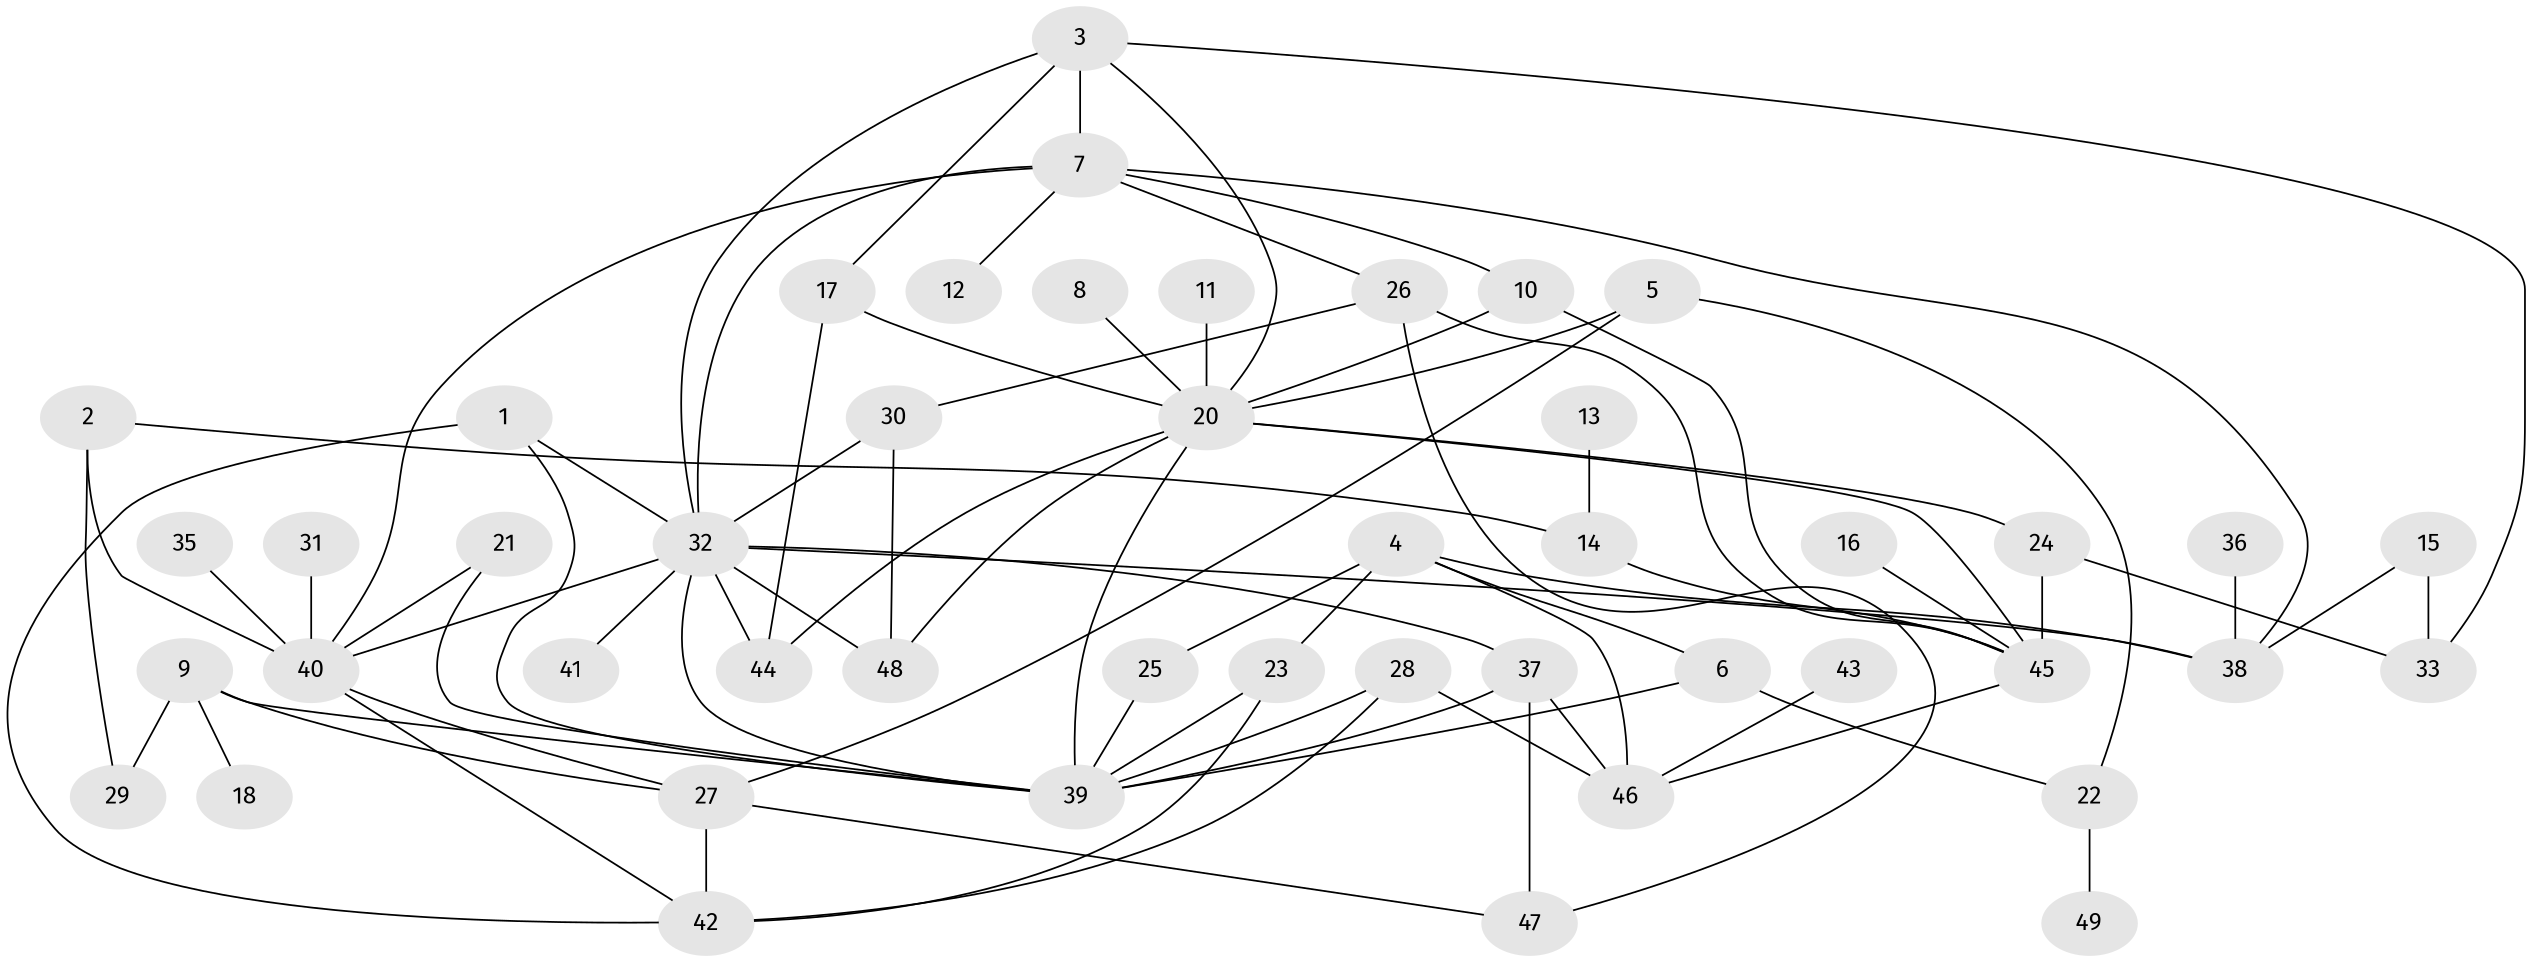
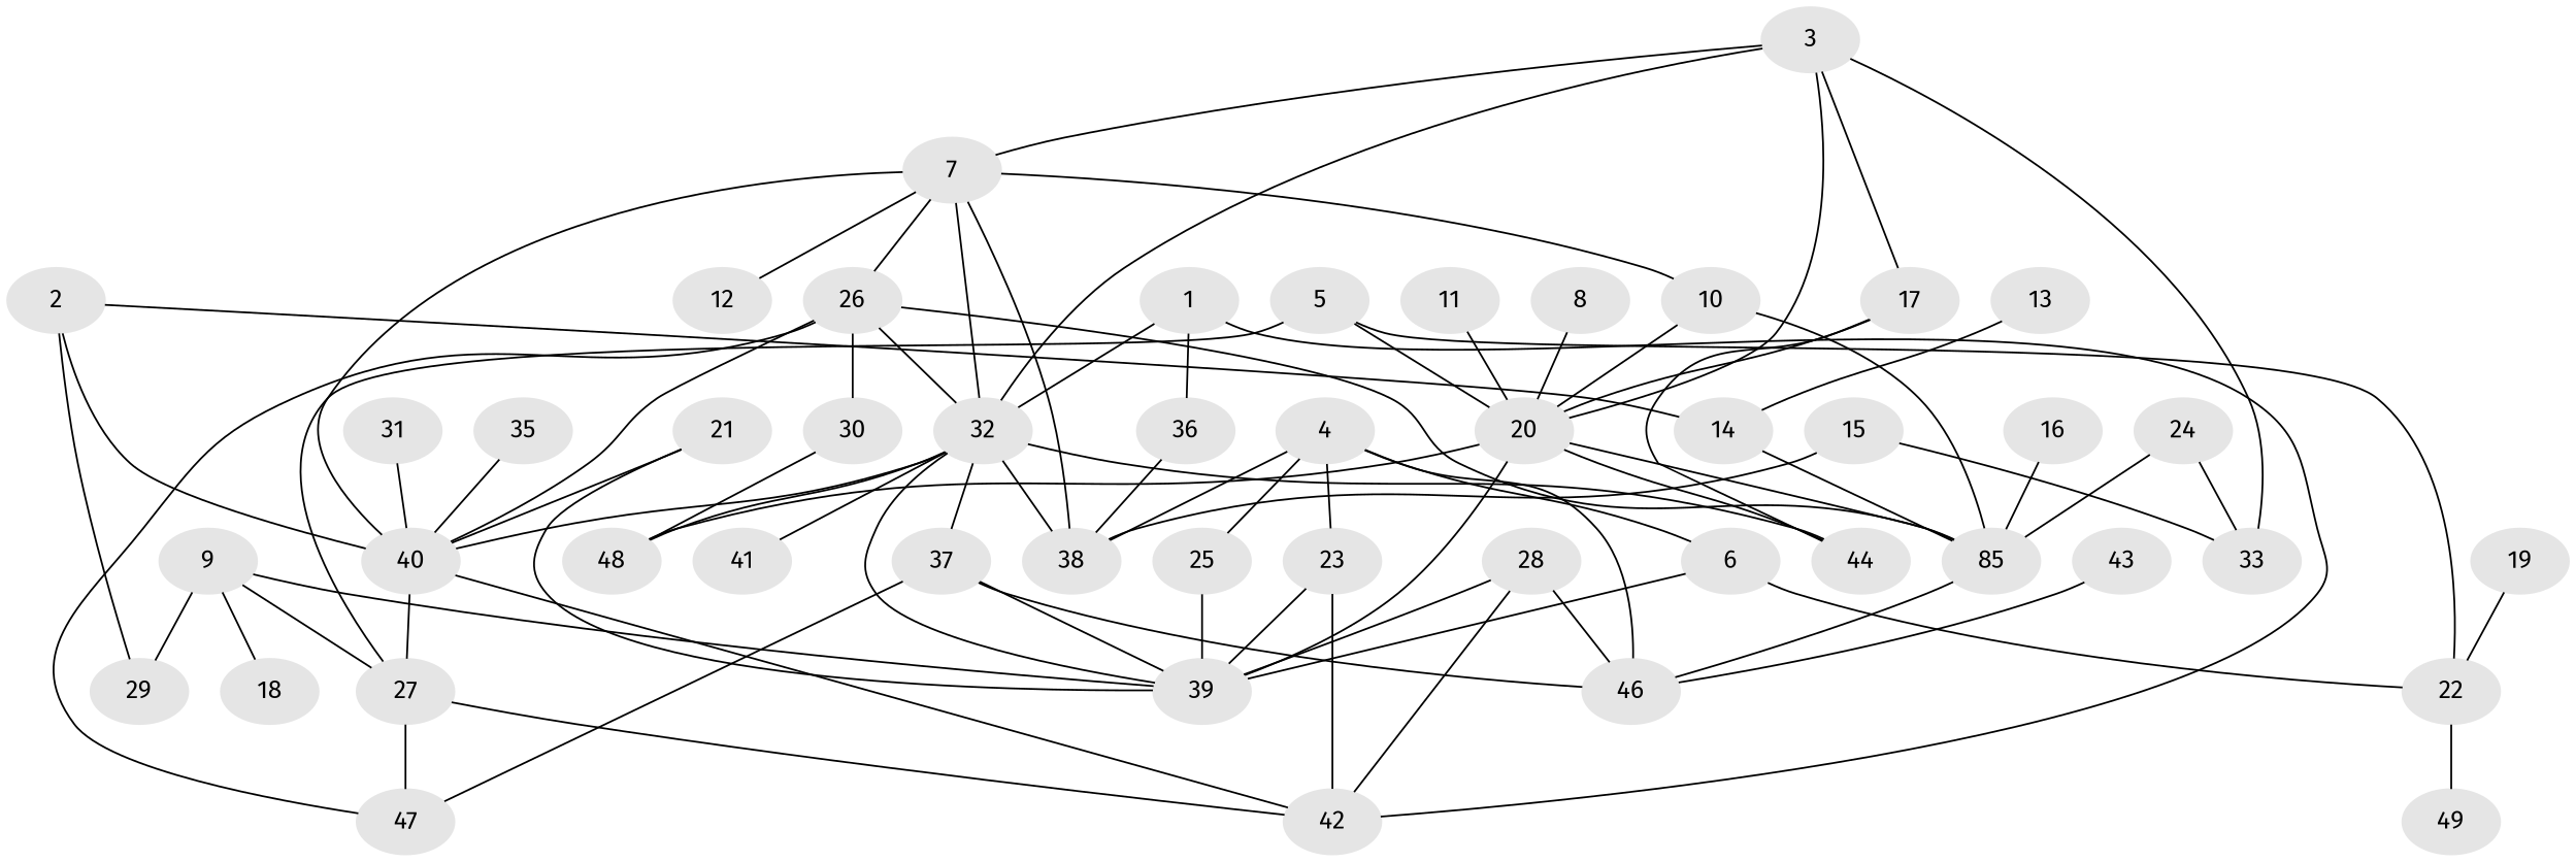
  graph {
    fontname="Fira Sans"
    node [color=gray90 fontname="Fira Sans" style=filled]
    edge [fontname="Fira Sans" weight=1.0]
    1
    32
    39
    42
    23
    40
    38
    44
    48
    37
    41
    2
    14
    29
-   45
+   45 [label=85]
    27
    3
    7
    17
    20
    33
    10
    12
    26
    24
    4
    6
    25
    46
    22
    5
    49
    47
    30
    8
    9
    18
    11
    13
    15
    16
+   19
    21
    28
    31
    35
    36
    43
    1 -- 32
-   1 -- 39
+   1 -- 36
    1 -- 42
    32 -- 39
    32 -- 40
    32 -- 38
    32 -- 44
    32 -- 48
    32 -- 37
    32 -- 41
    23 -- 39
    23 -- 42
    40 -- 42
    40 -- 27
    37 -- 39
    37 -- 46
    37 -- 47
    2 -- 40
    2 -- 14
    2 -- 29
    14 -- 45
    45 -- 46
    27 -- 42
    27 -- 47
    3 -- 32
    3 -- 7
    3 -- 17
    3 -- 20
    3 -- 33
    7 -- 32
    7 -- 40
    7 -- 38
    7 -- 10
    7 -- 12
    7 -- 26
    17 -- 44
    17 -- 20
    20 -- 39
    20 -- 44
    20 -- 48
    20 -- 45
-   20 -- 24
    10 -- 45
    10 -- 20
+   26 -- 40
    26 -- 45
    26 -- 47
    26 -- 30
    24 -- 45
    24 -- 33
    4 -- 23
    4 -- 38
    4 -- 6
    4 -- 25
    4 -- 46
    6 -- 39
    6 -- 22
    25 -- 39
    22 -- 49
    5 -- 27
    5 -- 20
    5 -- 22
-   30 -- 32
+   26 -- 32
    30 -- 48
    8 -- 20
    9 -- 39
    9 -- 29
    9 -- 27
    9 -- 18
    11 -- 20
    13 -- 14
    15 -- 38
    15 -- 33
    16 -- 45
+   19 -- 22
    21 -- 39
    21 -- 40
    28 -- 39
    28 -- 42
    28 -- 46
    31 -- 40 [weight=2.0]
    35 -- 40
    36 -- 38
    43 -- 46
  }
